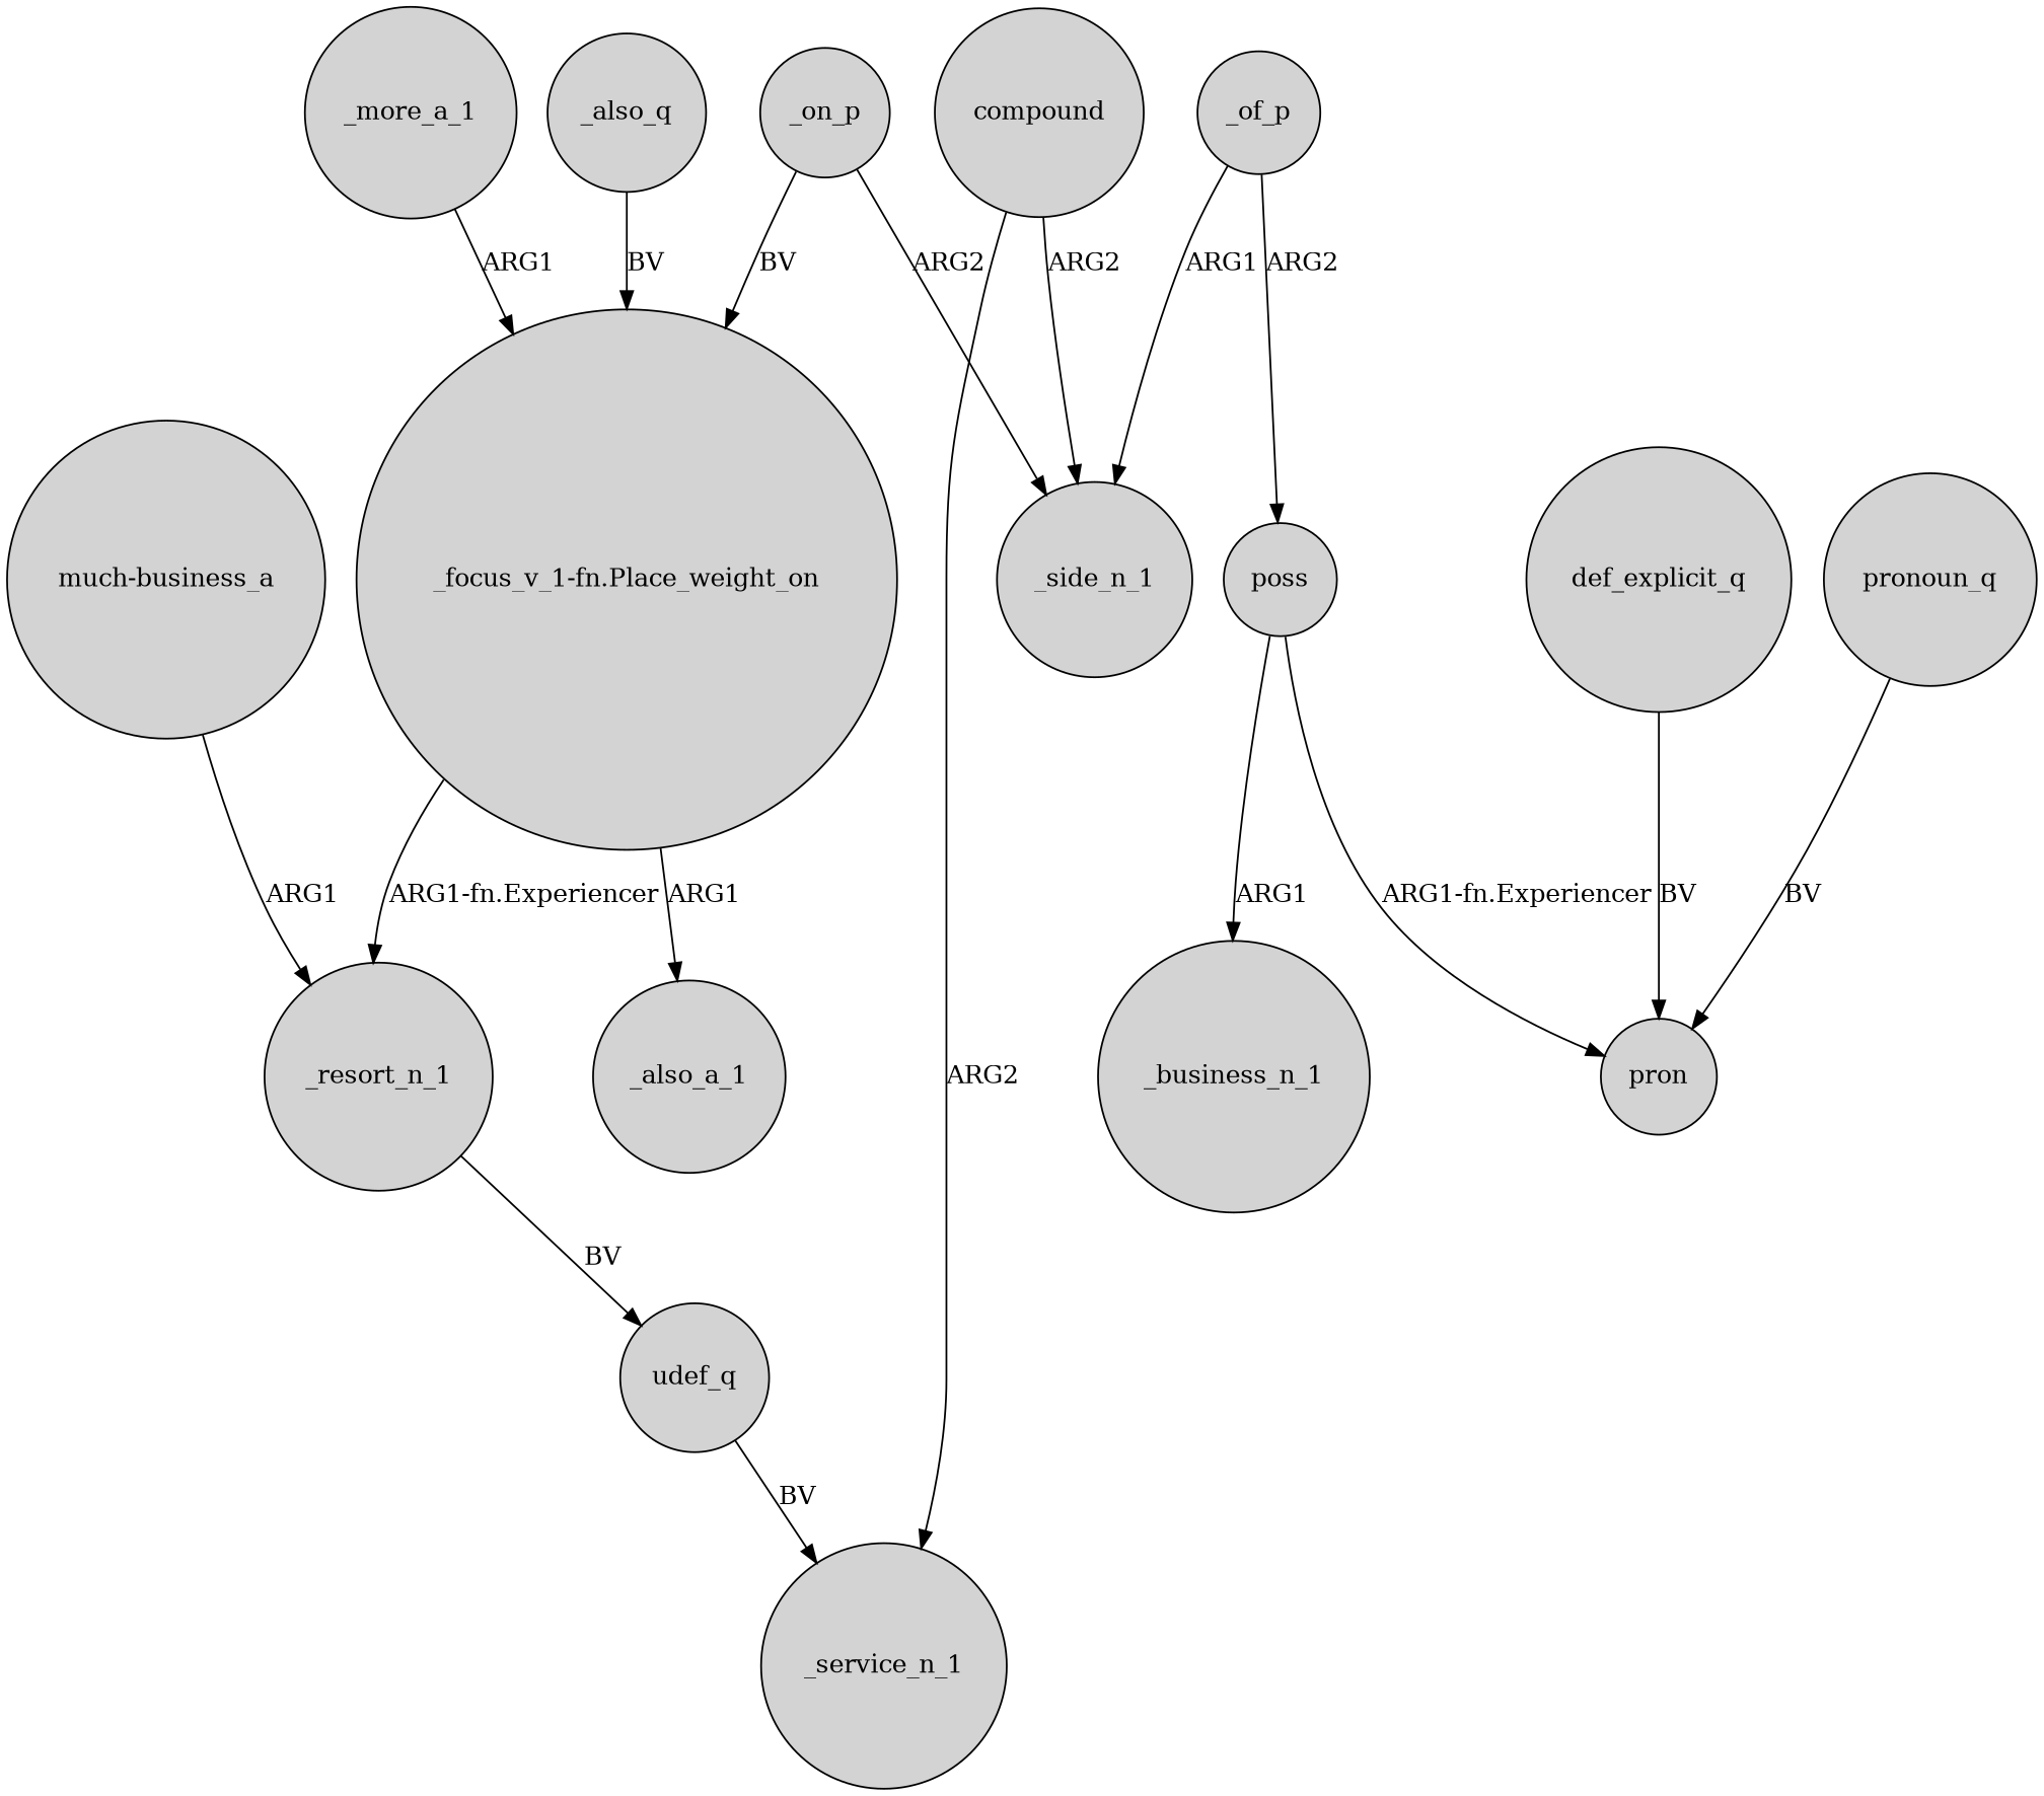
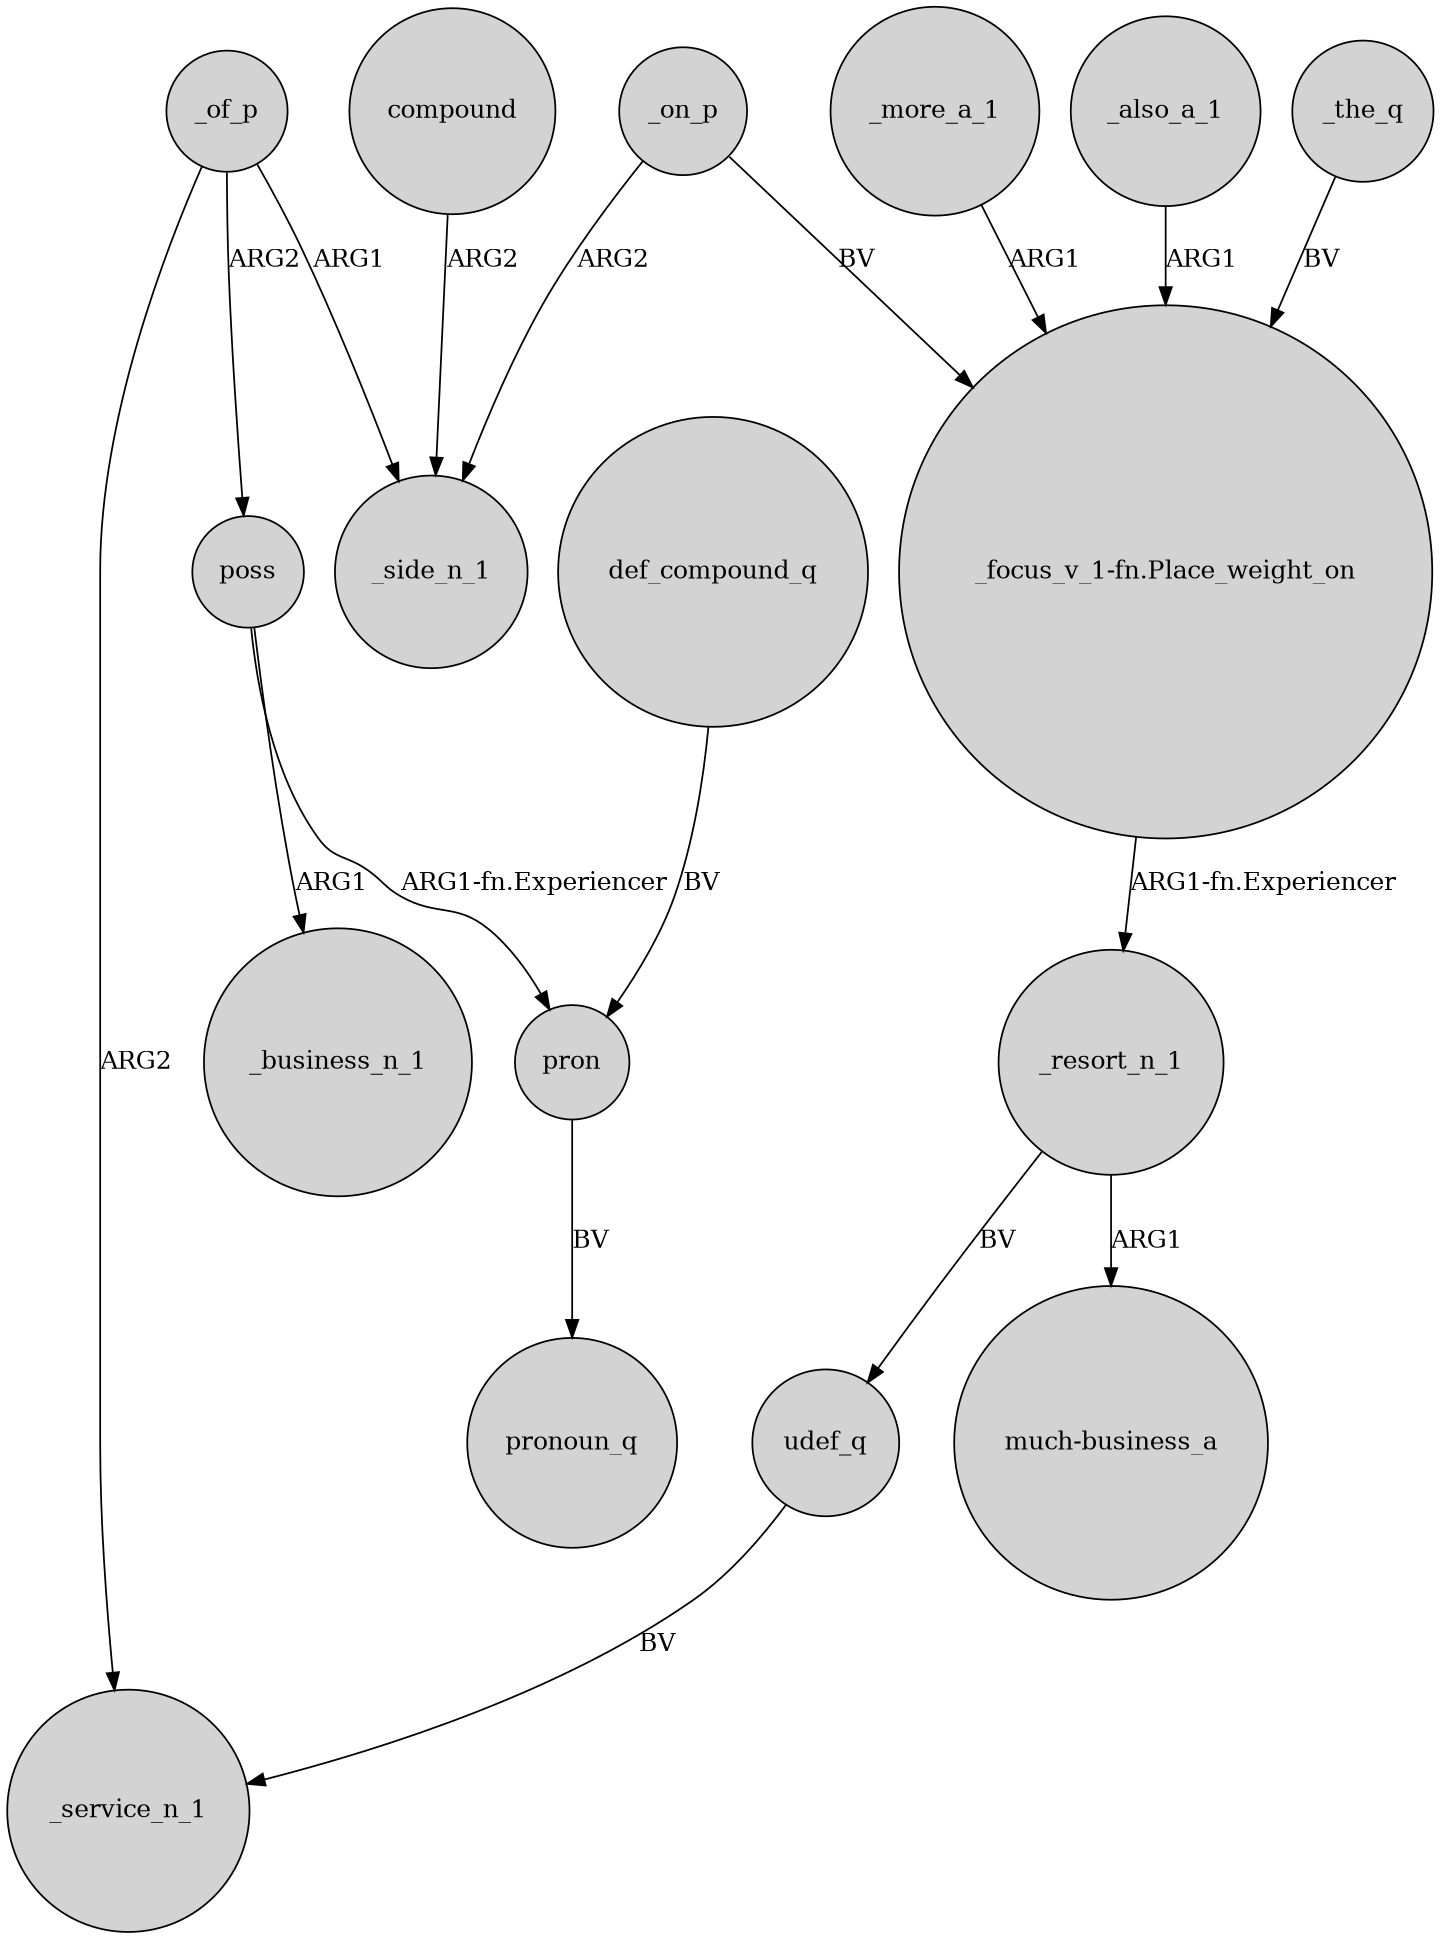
  digraph {
    node [shape=circle style=filled]
    udef_q
    _service_n_1
    _resort_n_1
    _on_p
    "_focus_v_1-fn.Place_weight_on"
    _side_n_1
    n7 [label="much-business_a"]
    _more_a_1
    compound
    poss
    pron
    _business_n_1
    pronoun_q
    _of_p
    _also_a_1
-   _the_q [label=_also_q]
-   def_explicit_q
+   _the_q
+   def_explicit_q [label=def_compound_q]
    udef_q -> _service_n_1 [label=BV]
    _resort_n_1 -> udef_q [label=BV]
    _on_p -> "_focus_v_1-fn.Place_weight_on" [label=BV]
    _on_p -> _side_n_1 [label=ARG2]
    "_focus_v_1-fn.Place_weight_on" -> _resort_n_1 [label="ARG1-fn.Experiencer"]
-   n7 -> _resort_n_1 [label=ARG1]
+   _resort_n_1 -> n7 [label=ARG1]
    _more_a_1 -> "_focus_v_1-fn.Place_weight_on" [label=ARG1]
-   compound -> _service_n_1 [label=ARG2]
+   _of_p -> _service_n_1 [label=ARG2]
    compound -> _side_n_1 [label=ARG2]
    poss -> pron [label="ARG1-fn.Experiencer"]
    poss -> _business_n_1 [label=ARG1]
-   pronoun_q -> pron [label=BV]
+   pron -> pronoun_q [label=BV]
    _of_p -> _side_n_1 [label=ARG1]
    _of_p -> poss [label=ARG2]
-   "_focus_v_1-fn.Place_weight_on" -> _also_a_1 [label=ARG1]
+   _also_a_1 -> "_focus_v_1-fn.Place_weight_on" [label=ARG1]
    _the_q -> "_focus_v_1-fn.Place_weight_on" [label=BV]
    def_explicit_q -> pron [label=BV]
  }
